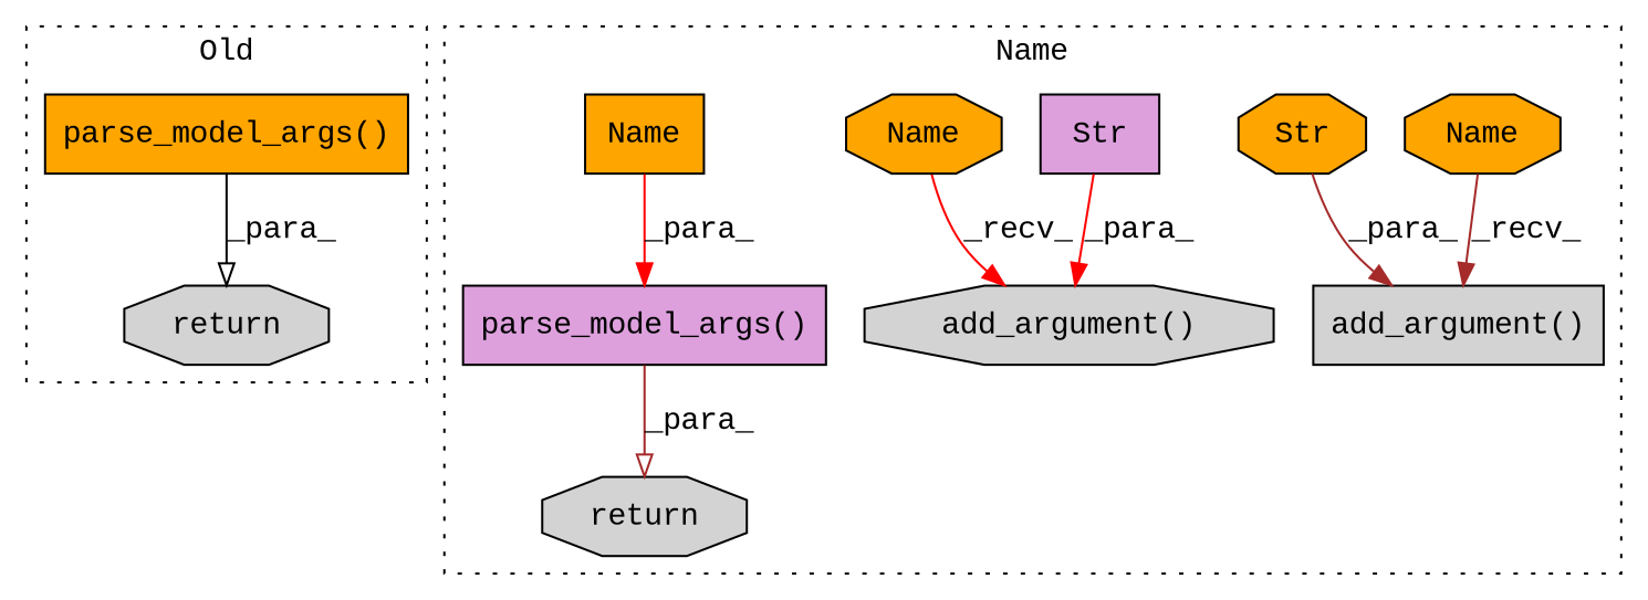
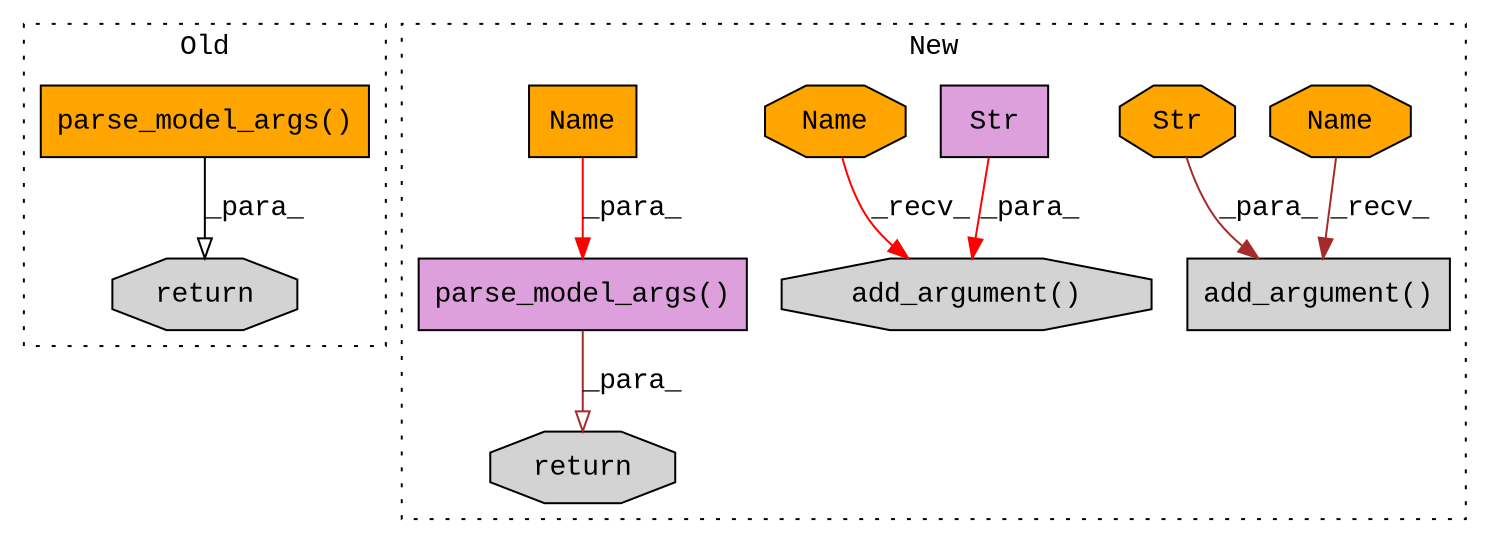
  digraph {
    fontname="Liberation Mono"
    node [a=75 l=6 shape=octagon style=filled fillcolor=orange fontname="Liberation Mono"]
    edge [color=brown arrowhead=normal fontname="Liberation Mono"]
    n1 [a=93 l=7 label=return s=935 fillcolor=lightgrey]
    n2 [l="26,1" label="parse_model_args()" s="942,974" shape=box]
    n3 [l="33,1" label="parse_model_args()" s="1965,2004" shape=box fillcolor=plum]
    n4 [a=93 l=7 label=return s=1958 fillcolor=lightgrey]
    n5 [l="20,115" label="add_argument()" s="1521,1557" shape=box fillcolor=lightgrey]
    n6 [a=66 l=16 label=Str s=1541]
    n7 [l="20,86" label="add_argument()" s="1243,1275" fillcolor=lightgrey]
    n8 [a=66 l=12 label=Str s=1263 shape=box fillcolor=plum]
    n9 [a=87 label=Name s=1521]
    n10 [a=87 label=Name s=1998 shape=box]
    n11 [a=87 label=Name s=1243]
    subgraph cluster_1 {
      label=Old
      style=dotted
      n1
      n2
    }
    subgraph cluster_2 {
-     label=Name
+     label=New
      style=dotted
      n3
      n4
      n5
      n6
      n7
      n8
      n9
      n10
      n11
    }
    n2 -> n1 [label=_para_ color=black arrowhead=onormal]
    n3 -> n4 [label=_para_ arrowhead=onormal]
    n6 -> n5 [label=_para_]
    n8 -> n7 [label=_para_ color=red]
    n9 -> n5 [label=_recv_]
    n10 -> n3 [label=_para_ color=red]
    n11 -> n7 [label=_recv_ color=red]
  }
